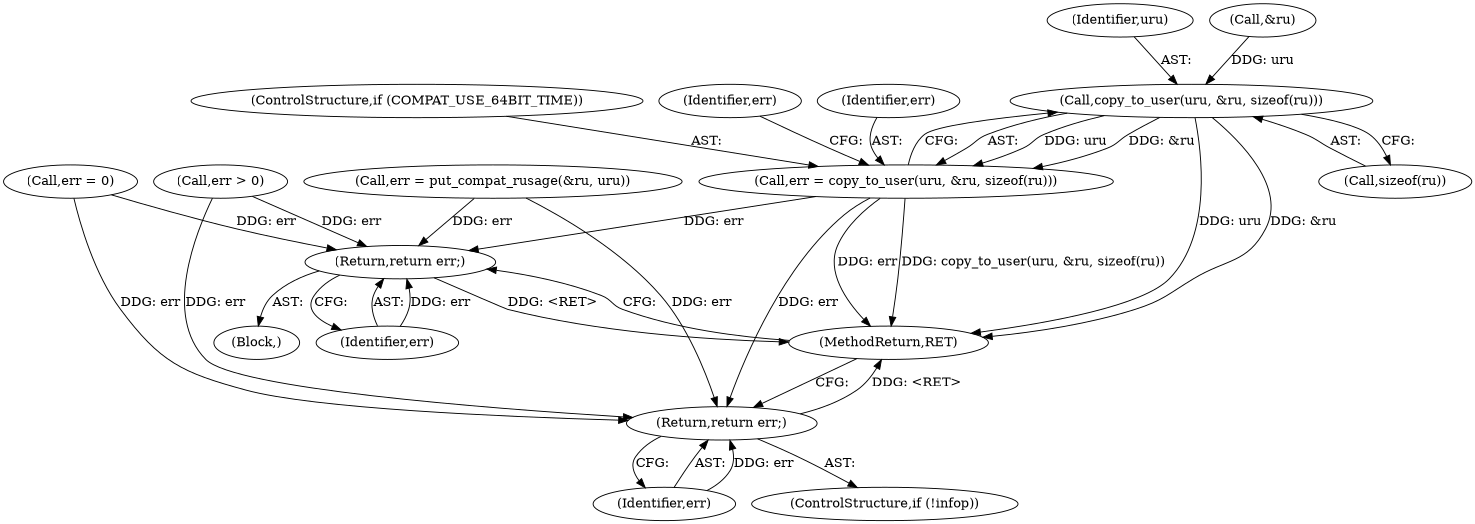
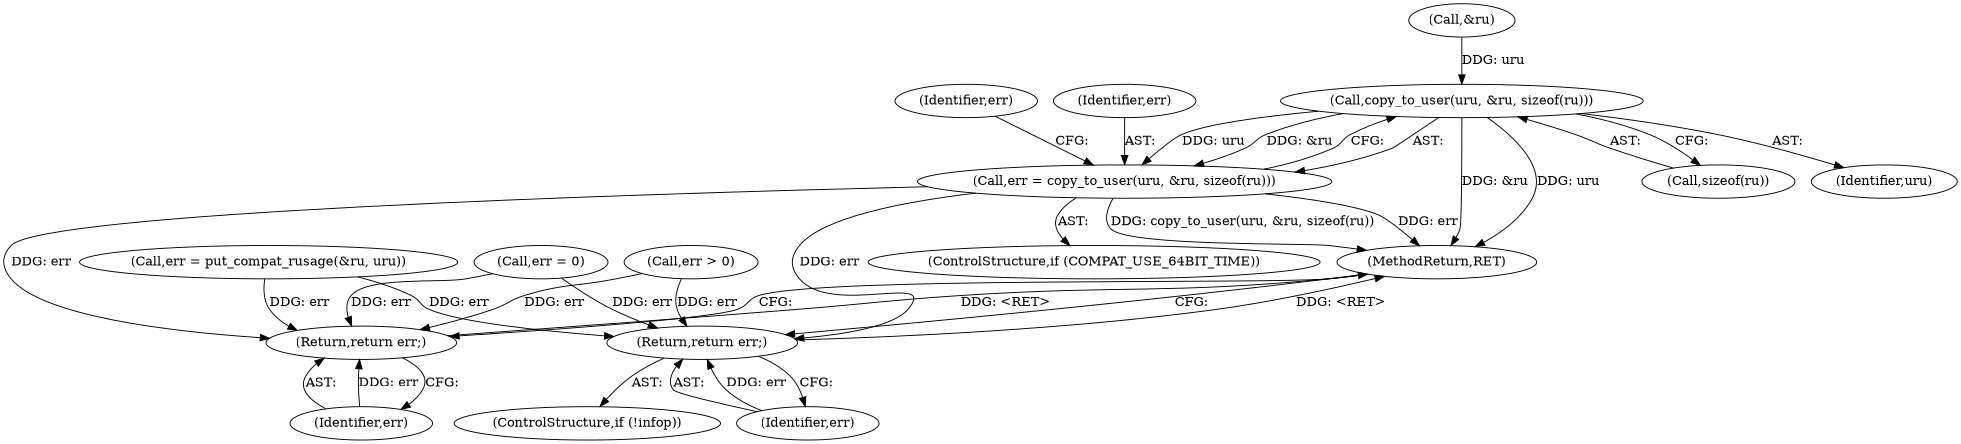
  digraph {
    n1 [label="(Call,copy_to_user(uru, &ru, sizeof(ru)))"]
    n2 [label="(Call,err = copy_to_user(uru, &ru, sizeof(ru)))"]
    n3 [label="(MethodReturn,RET)"]
    n4 [label="(Call,sizeof(ru))"]
    n5 [label="(Return,return err;)"]
    n6 [label="(Return,return err;)"]
    n7 [label="(ControlStructure,if (COMPAT_USE_64BIT_TIME))"]
    n8 [label="(Identifier,err)"]
    n9 [label="(ControlStructure,if (!infop))"]
-   n10 [label="(Block,)"]
    n11 [label="(Identifier,err)"]
    n12 [label="(Identifier,uru)"]
    n13 [label="(Identifier,err)"]
    n14 [label="(Call,err = 0)"]
    n15 [label="(Call,err > 0)"]
    n16 [label="(Identifier,err)"]
    n17 [label="(Call,&ru)"]
    n18 [label="(Call,err = put_compat_rusage(&ru, uru))"]
    n1 -> n2 [label="AST: "]
    n1 -> n2 [label="DDG: uru"]
    n1 -> n2 [label="DDG: &ru"]
    n1 -> n3 [label="DDG: uru"]
    n1 -> n3 [label="DDG: &ru"]
    n1 -> n4 [label="CFG: "]
    n2 -> n1 [label="CFG: "]
    n2 -> n3 [label="DDG: err"]
    n2 -> n3 [label="DDG: copy_to_user(uru, &ru, sizeof(ru))"]
    n2 -> n5 [label="DDG: err"]
    n2 -> n6 [label="DDG: err"]
-   n7 -> n2 [label="AST: "]
+   n2 -> n7 [label="AST: "]
    n3 -> n5 [label="CFG: "]
    n3 -> n6 [label="CFG: "]
    n4 -> n1 [label="AST: "]
    n5 -> n3 [label="DDG: <RET>"]
    n5 -> n8 [label="CFG: "]
    n5 -> n9 [label="AST: "]
    n6 -> n3 [label="DDG: <RET>"]
-   n6 -> n10 [label="AST: "]
    n6 -> n11 [label="CFG: "]
    n8 -> n5 [label="AST: "]
    n8 -> n5 [label="DDG: err"]
    n11 -> n6 [label="AST: "]
    n11 -> n6 [label="DDG: err"]
-   n12 -> n1 [label="AST: "]
+   n1 -> n12 [label="AST: "]
    n13 -> n2 [label="CFG: "]
    n14 -> n5 [label="DDG: err"]
    n14 -> n6 [label="DDG: err"]
    n15 -> n5 [label="DDG: err"]
    n15 -> n6 [label="DDG: err"]
    n16 -> n2 [label="AST: "]
    n17 -> n1 [label="DDG: uru"]
    n18 -> n5 [label="DDG: err"]
    n18 -> n6 [label="DDG: err"]
  }
